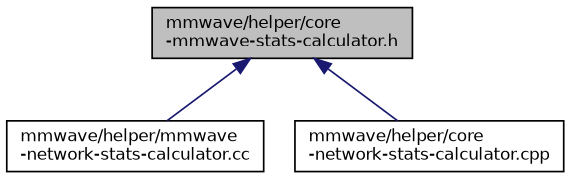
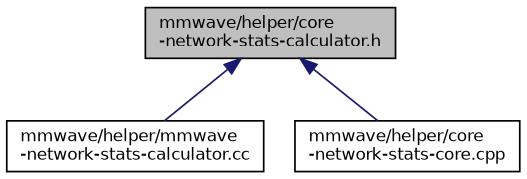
  digraph {
    node [color=black fillcolor=white fontname=Helvetica fontsize=10 shape=record style=filled]
    edge [color=midnightblue dir=back fontname=Helvetica fontsize=10 labelfontname=Helvetica labelfontsize=10 style=solid]
-   n1 [fillcolor=grey75 fontcolor=black height=0.2 label="mmwave/helper/core\l-mmwave-stats-calculator.h" width=0.4]
+   n1 [fillcolor=grey75 fontcolor=black height=0.2 label="mmwave/helper/core\l-network-stats-calculator.h" width=0.4]
    n2 [height=0.2 label="mmwave/helper/mmwave\l-network-stats-calculator.cc" width=0.4]
-   n3 [height=0.2 label="mmwave/helper/core\l-network-stats-calculator.cpp" width=0.4]
+   n3 [height=0.2 label="mmwave/helper/core\l-network-stats-core.cpp" width=0.4]
    n1 -> n2
    n1 -> n3
  }
